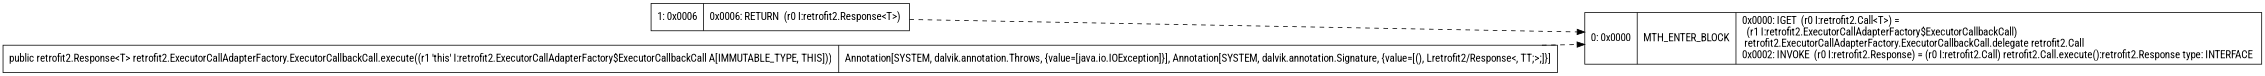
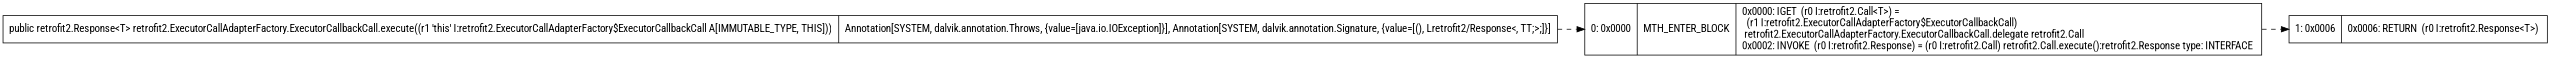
  digraph {
    rankdir=LR
    fontname="Roboto Condensed"
    node [shape=record fontname="Roboto Condensed"]
    edge [style=dashed fontname="Roboto Condensed"]
    n1 [label="{0\:\ 0x0000|MTH_ENTER_BLOCK\l|0x0000: IGET  (r0 I:retrofit2.Call\<T\>) = \l  (r1 I:retrofit2.ExecutorCallAdapterFactory$ExecutorCallbackCall)\l retrofit2.ExecutorCallAdapterFactory.ExecutorCallbackCall.delegate retrofit2.Call \l0x0002: INVOKE  (r0 I:retrofit2.Response) = (r0 I:retrofit2.Call) retrofit2.Call.execute():retrofit2.Response type: INTERFACE \l}"]
    n2 [label="{1\:\ 0x0006|0x0006: RETURN  (r0 I:retrofit2.Response\<T\>) \l}"]
    n3 [label="{public retrofit2.Response\<T\> retrofit2.ExecutorCallAdapterFactory.ExecutorCallbackCall.execute((r1 'this' I:retrofit2.ExecutorCallAdapterFactory$ExecutorCallbackCall A[IMMUTABLE_TYPE, THIS]))  | Annotation[SYSTEM, dalvik.annotation.Throws, \{value=[java.io.IOException]\}], Annotation[SYSTEM, dalvik.annotation.Signature, \{value=[(), Lretrofit2\/Response\<, TT;\>;]\}]\l}"]
-   n2 -> n1
+   n1 -> n2
    n3 -> n1
  }
